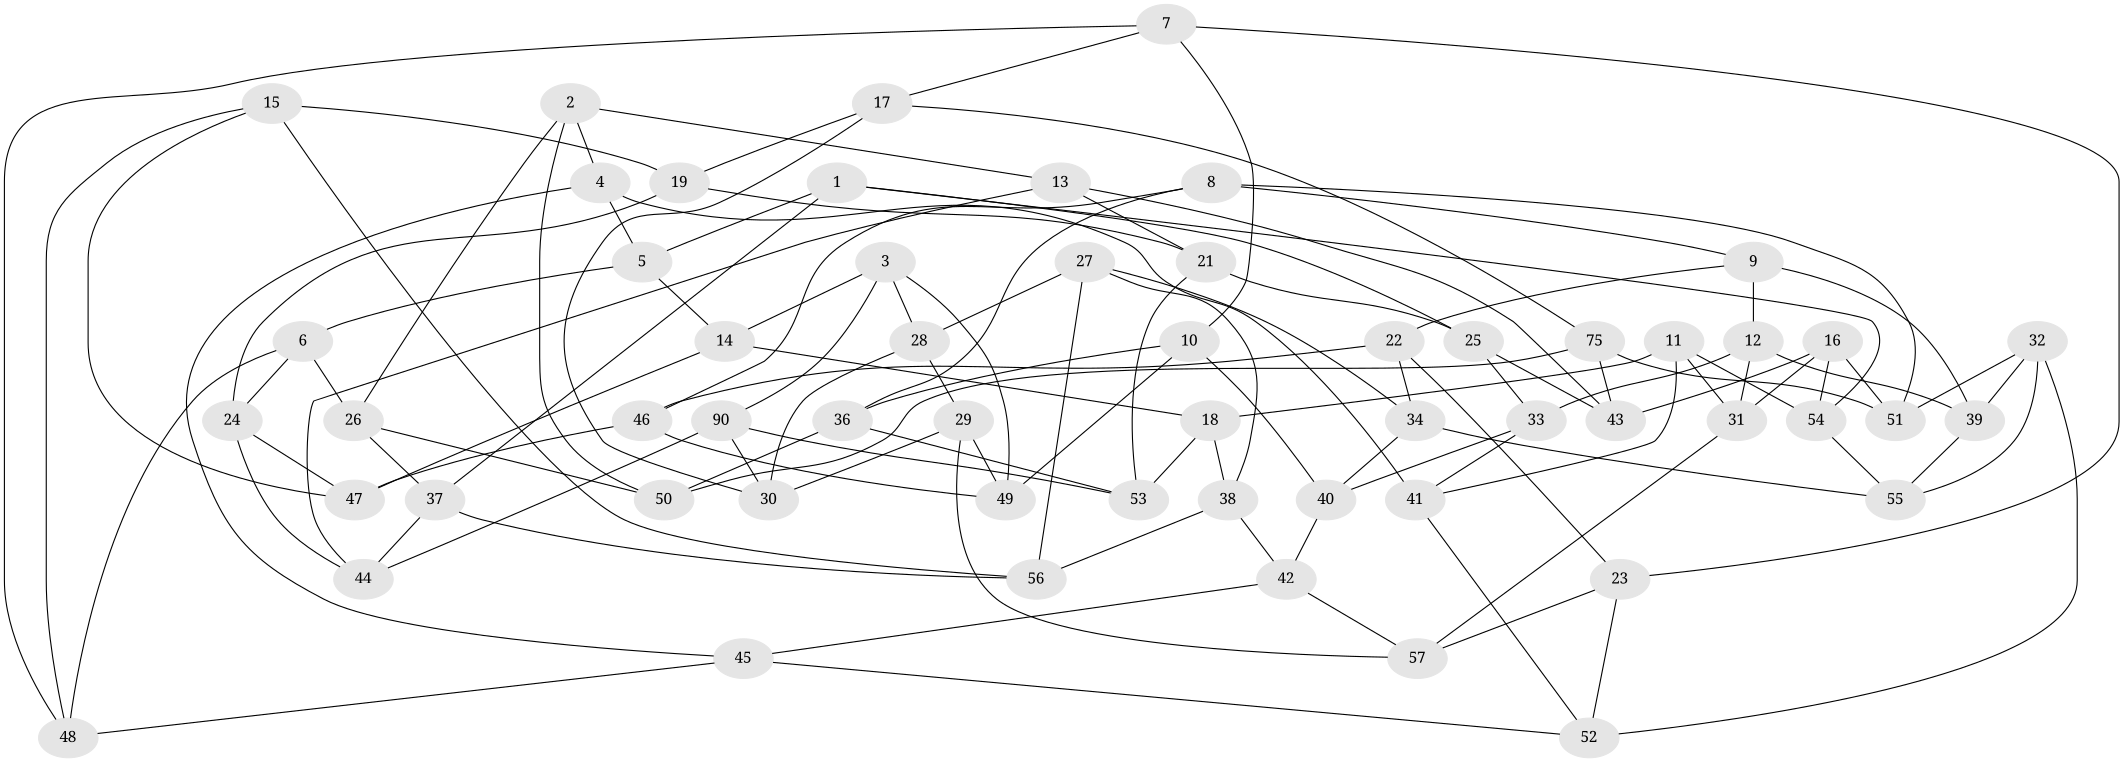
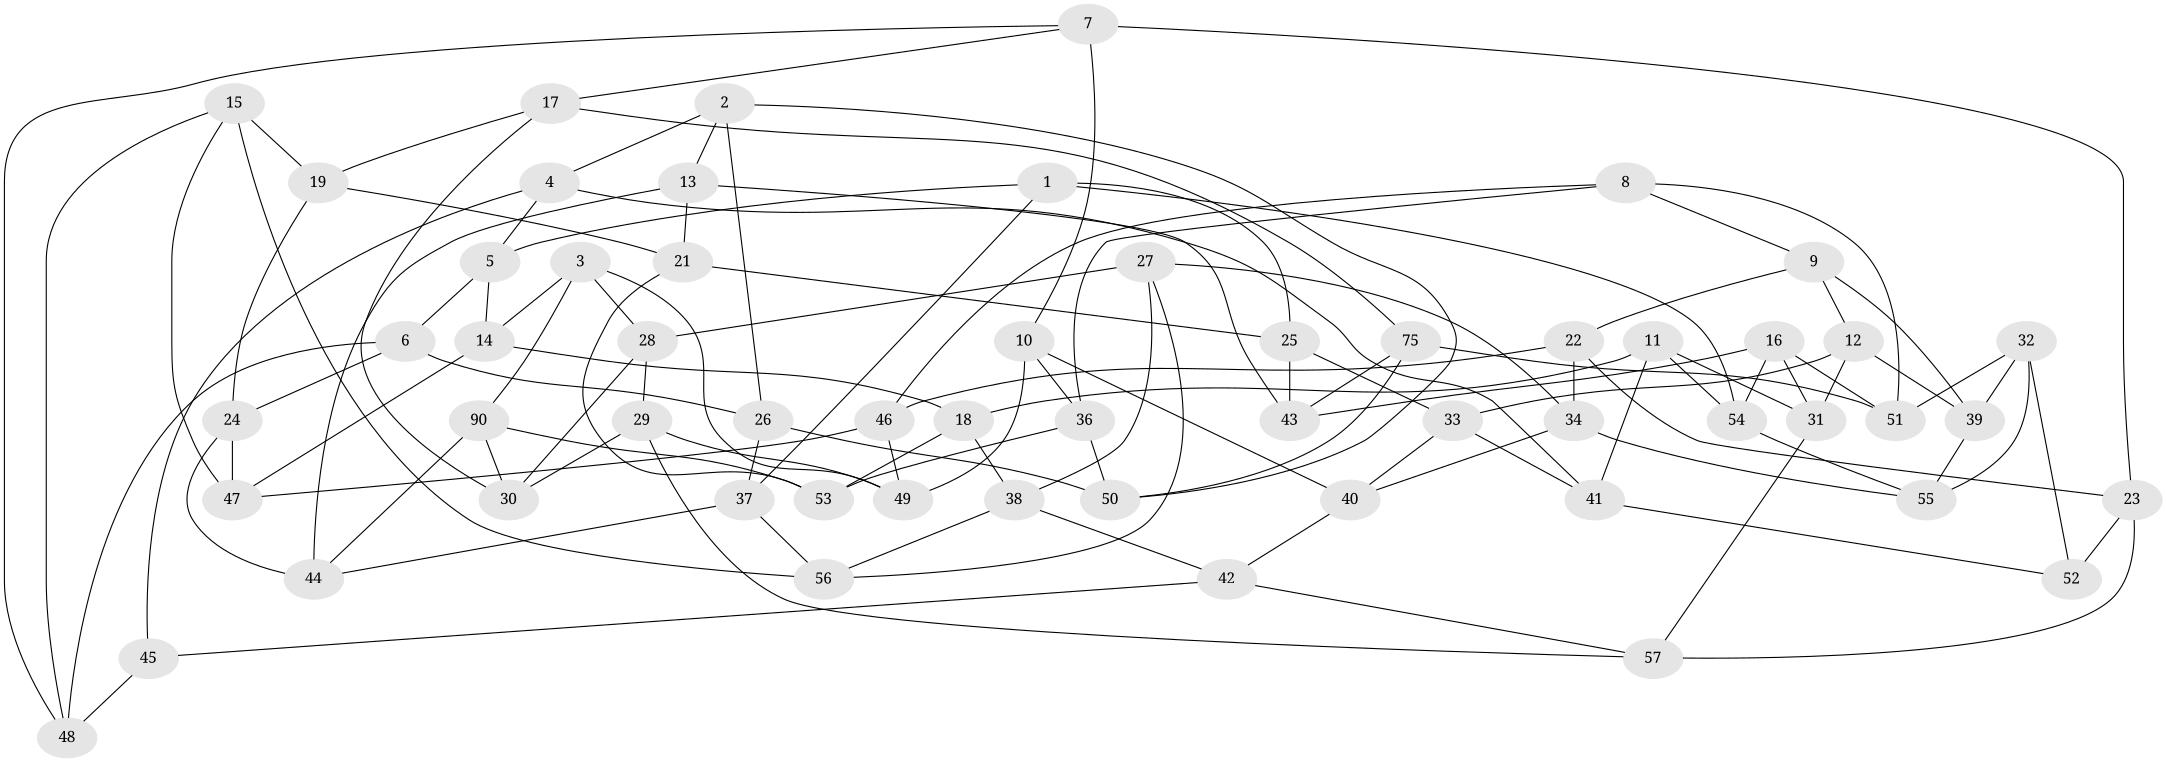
  graph {
    fontname="Noto Serif"
    node [color=gray90 fontname="Noto Serif" style=filled]
    edge [fontname="Noto Serif"]
    1
    5
    25
    37
    54
    14
    6
    33
    43
    44
    56
    55
    2
    4
    13
    26
    50
    41
    45
    21
    3
    n22 [label=90]
    28
    49
    18
    47
    30
    53
    29
    52
    48
    24
    7
    10
    17
    23
    36
    40
    19
    n40 [label=75]
    57
    8
    9
    46
    51
    12
    22
    39
    31
    34
    42
    11
    38
    15
    16
    27
    32
    1 -- 5
    1 -- 25
    1 -- 37
    1 -- 54
    5 -- 14
    5 -- 6
    25 -- 33
    25 -- 43
    37 -- 44
    37 -- 56
    54 -- 55
    14 -- 18
    14 -- 47
    6 -- 26
    6 -- 48
    6 -- 24
    33 -- 41
    33 -- 40
    2 -- 4
    2 -- 13
    2 -- 26
    2 -- 50
    4 -- 5
    4 -- 41
    4 -- 45
    13 -- 43
    13 -- 44
    13 -- 21
    26 -- 37
    26 -- 50
    41 -- 52
-   45 -- 52
    45 -- 48
    21 -- 25
    21 -- 53
    3 -- 14
    3 -- n22
    3 -- 28
    3 -- 49
    n22 -- 44
    n22 -- 30
    n22 -- 53
    28 -- 30
    28 -- 29
    18 -- 53
    18 -- 38
    29 -- 49
    29 -- 30
    29 -- 57
    24 -- 44
    24 -- 47
    7 -- 48
    7 -- 10
    7 -- 17
    7 -- 23
    10 -- 49
    10 -- 36
    10 -- 40
    17 -- 30
    17 -- 19
    17 -- n40
    23 -- 52
    23 -- 57
    36 -- 50
    36 -- 53
    40 -- 42
    19 -- 21
    19 -- 24
    n40 -- 43
    n40 -- 50
    n40 -- 51
    8 -- 36
    8 -- 9
    8 -- 46
    8 -- 51
    9 -- 12
    9 -- 22
    9 -- 39
    46 -- 49
    46 -- 47
    12 -- 33
    12 -- 39
    12 -- 31
    22 -- 23
    22 -- 46
    22 -- 34
    39 -- 55
    31 -- 57
    34 -- 55
    34 -- 40
    42 -- 45
    42 -- 57
    11 -- 54
    11 -- 41
    11 -- 18
    11 -- 31
    38 -- 56
    38 -- 42
    15 -- 56
    15 -- 47
    15 -- 48
    15 -- 19
    16 -- 54
    16 -- 43
    16 -- 51
    16 -- 31
    27 -- 56
    27 -- 28
    27 -- 34
    27 -- 38
    32 -- 55
    32 -- 52
    32 -- 51
    32 -- 39
  }
